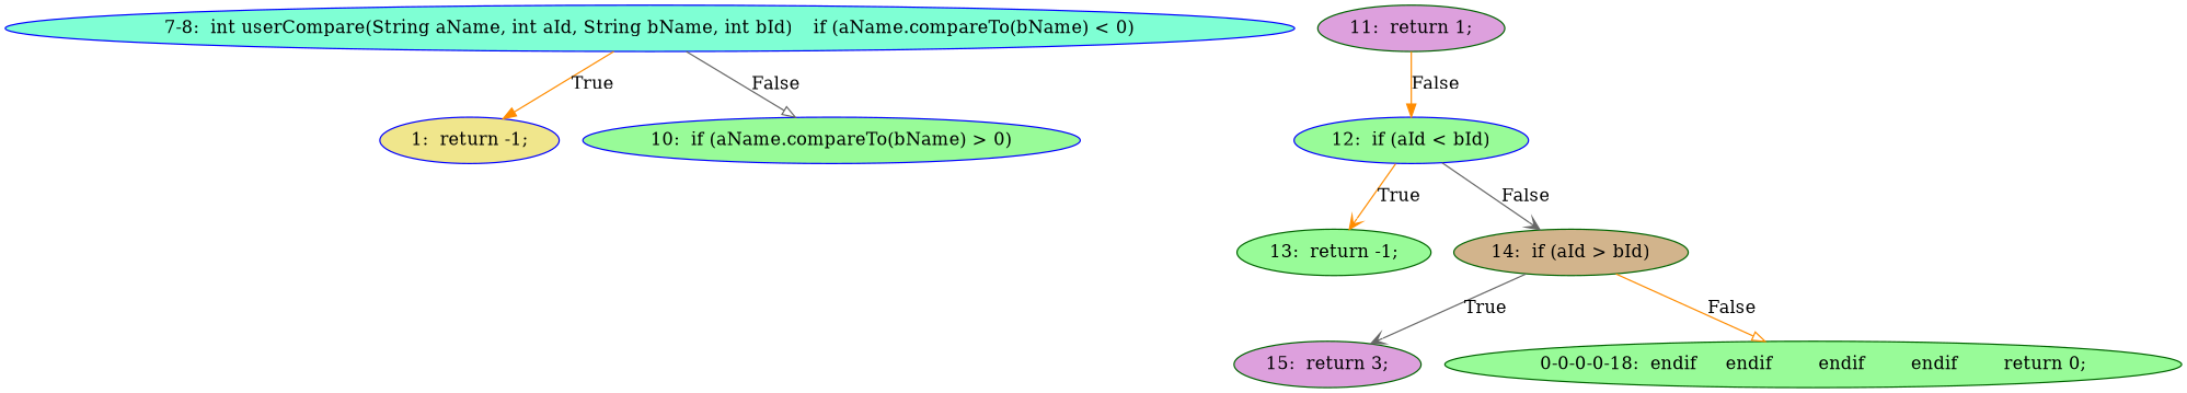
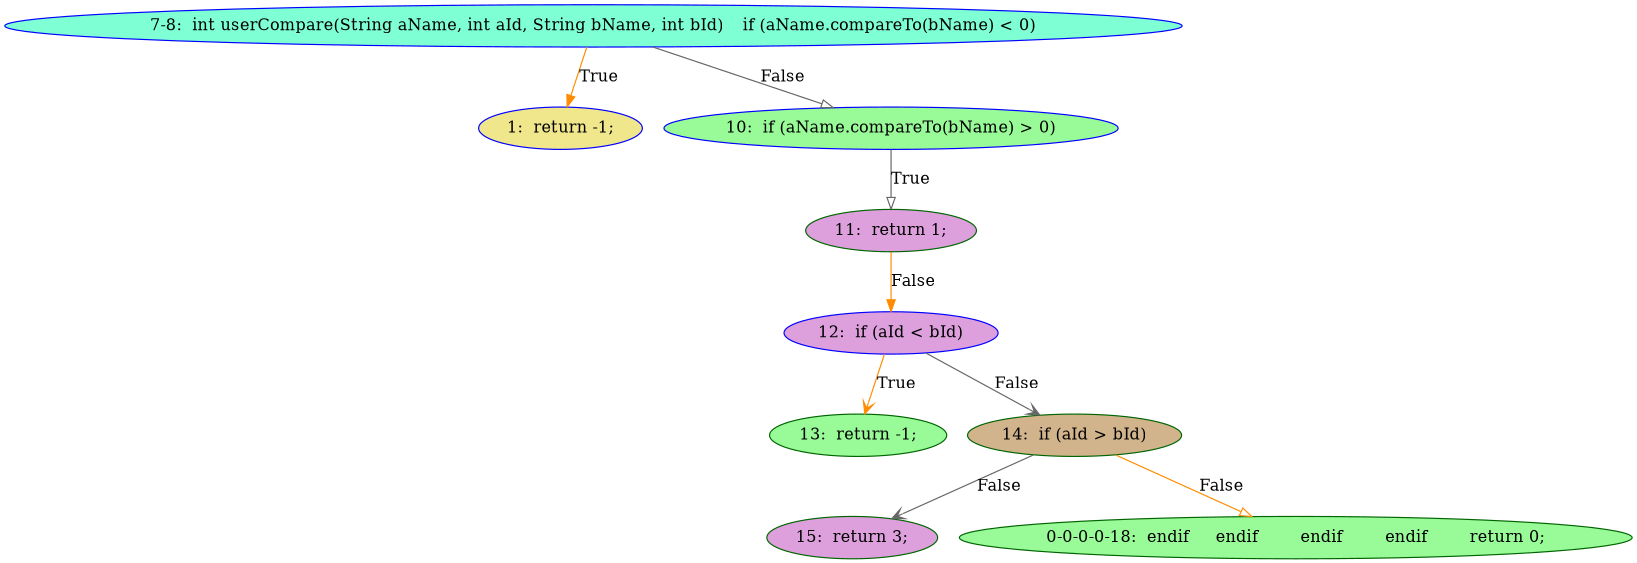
  digraph {
    node [color=darkgreen fillcolor=palegreen style=filled]
    edge [arrowhead=onormal color=darkorange]
    n1 [color=blue fillcolor=aquamarine label="7-8:  int userCompare(String aName, int aId, String bName, int bId)	if (aName.compareTo(bName) < 0)"]
    n2 [color=blue fillcolor=khaki label="1:  return -1;"]
    n3 [color=blue label="10:  if (aName.compareTo(bName) > 0)"]
    n4 [fillcolor=plum label="11:  return 1;"]
-   n5 [color=blue label="12:  if (aId < bId)"]
+   n5 [color=blue fillcolor=plum label="12:  if (aId < bId)"]
    n6 [label="13:  return -1;"]
    n7 [fillcolor=tan label="14:  if (aId > bId)"]
    n8 [fillcolor=plum label="15:  return 3;"]
    n9 [label="0-0-0-0-18:  endif	endif	endif	endif	return 0;"]
    n1 -> n2 [arrowhead=normal label=True]
    n1 -> n3 [color=gray40 label=False]
+   n3 -> n4 [color=gray40 label=True]
    n4 -> n5 [arrowhead=normal label=False]
    n5 -> n6 [arrowhead=vee label=True]
    n5 -> n7 [arrowhead=vee color=gray40 label=False]
-   n7 -> n8 [arrowhead=vee color=gray40 label=True]
+   n7 -> n8 [arrowhead=vee color=gray40 label=False]
    n7 -> n9 [label=False]
  }
